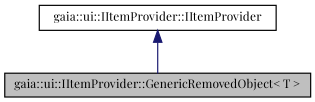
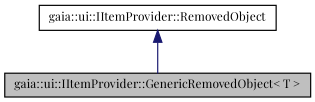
  digraph {
    fontname="Playfair Display"
    node [color=black fontname="Playfair Display" fontsize=10 shape=record style=filled]
    n1 [fillcolor=grey75 fontcolor=black height=0.2 label="gaia::ui::IItemProvider::GenericRemovedObject\< T \>" width=0.4]
-   n2 [fillcolor=white height=0.2 label="gaia::ui::IItemProvider::IItemProvider" width=0.4]
+   n2 [fillcolor=white height=0.2 label="gaia::ui::IItemProvider::RemovedObject" width=0.4]
    n2 -> n1 [color=midnightblue dir=back fontname="Playfair Display" fontsize=10 labelfontname=Helvetica labelfontsize=10 style=solid]
  }
